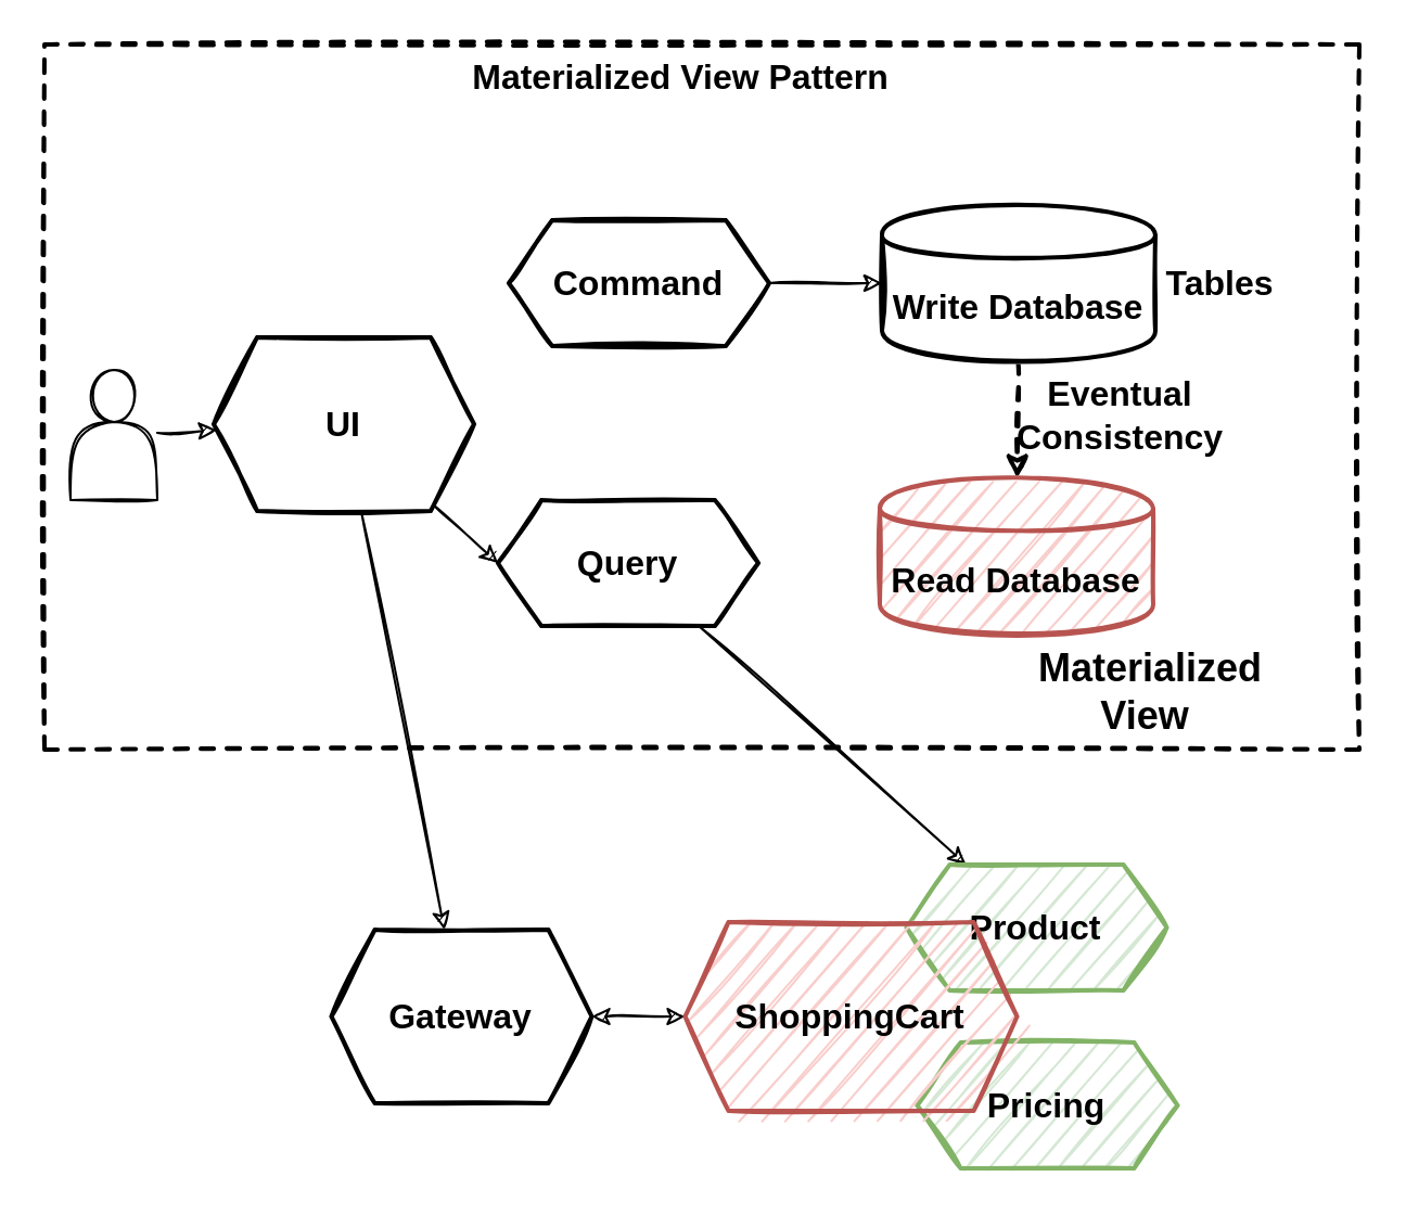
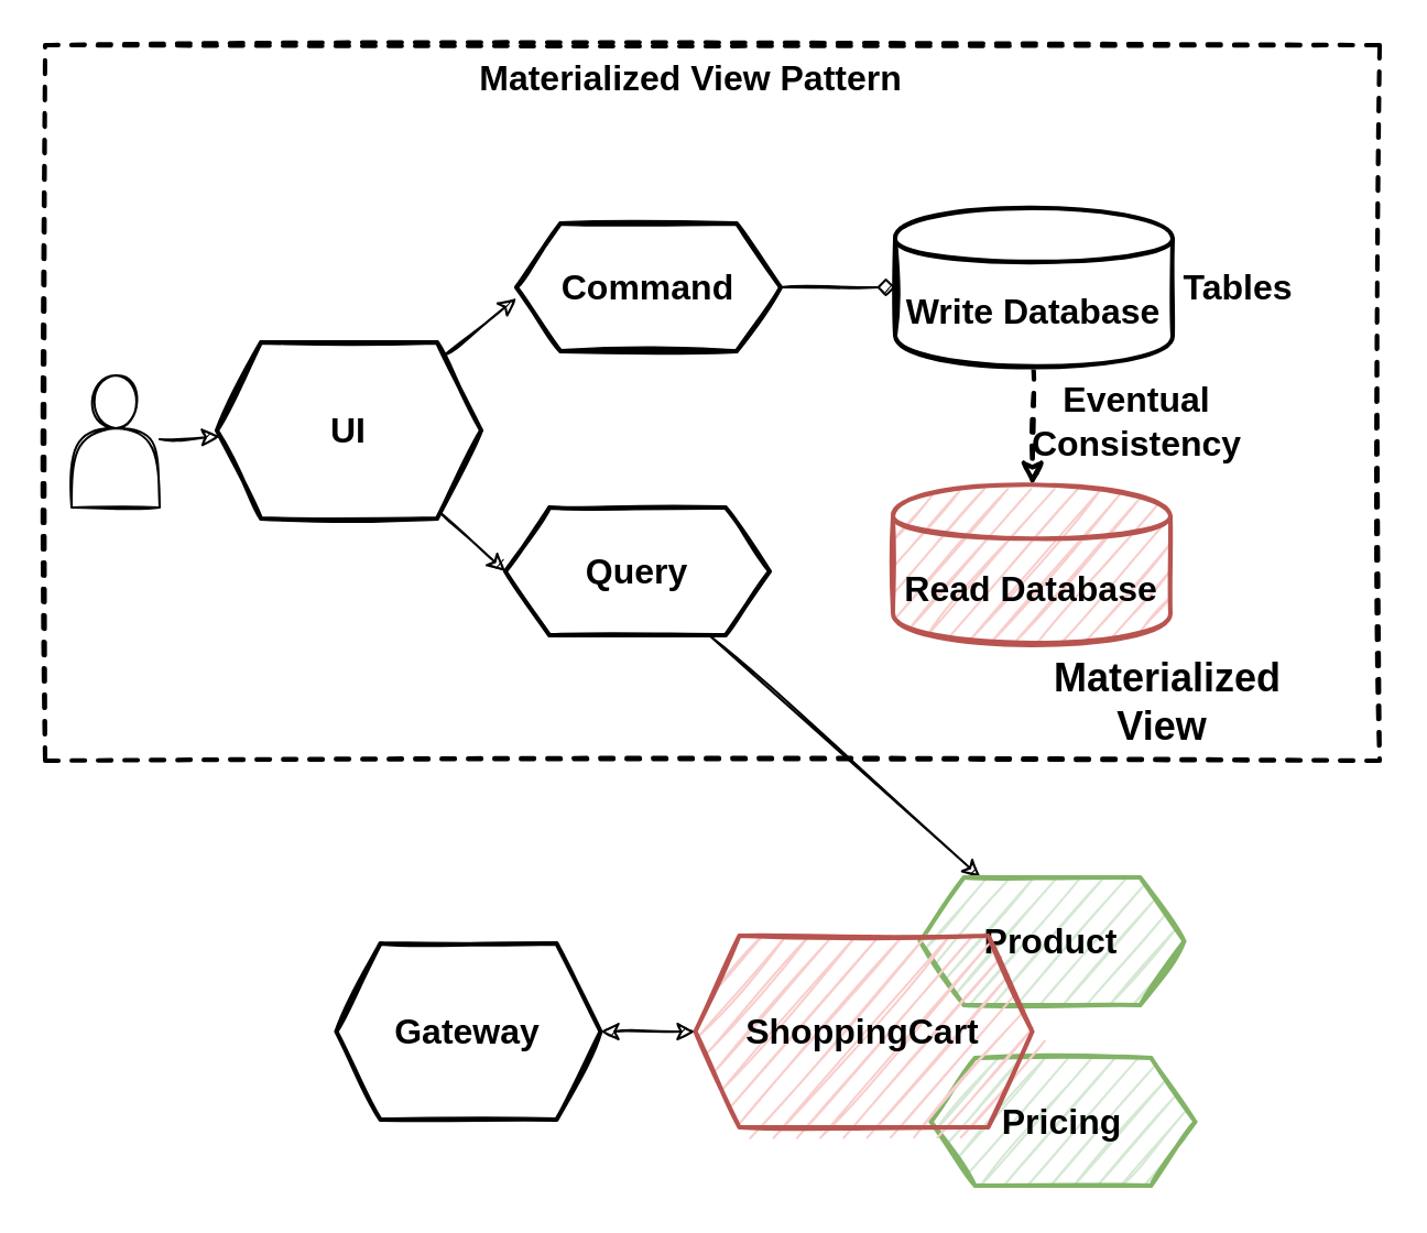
  <mxCell id="0" />
  <mxCell id="1" parent="0" />
  <mxCell id="2" value="" style="rounded=0;whiteSpace=wrap;html=1;sketch=1;fontSize=16;dashed=1;strokeWidth=2;" vertex="1" parent="1"><mxGeometry x="20" y="20" width="606" height="325" as="geometry" /></mxCell>
  <mxCell id="3" style="rounded=0;sketch=1;orthogonalLoop=1;jettySize=auto;html=1;fontSize=16;" edge="1" parent="1" source="4" target="8"><mxGeometry relative="1" as="geometry"><mxPoint x="90.5" y="112" as="targetPoint" /></mxGeometry></mxCell>
  <mxCell id="4" value="" style="shape=actor;whiteSpace=wrap;html=1;sketch=1;" vertex="1" parent="1"><mxGeometry x="32" y="170" width="40" height="60" as="geometry" /></mxCell>
  <mxCell id="5" value="Materialized View Pattern" style="text;html=1;strokeColor=none;fillColor=none;align=center;verticalAlign=middle;whiteSpace=wrap;rounded=0;sketch=1;fontStyle=1;fontSize=16;" vertex="1" parent="1"><mxGeometry x="148" y="25" width="331.25" height="20" as="geometry" /></mxCell>
- <mxCell id="6" style="rounded=0;sketch=1;orthogonalLoop=1;jettySize=auto;html=1;" edge="1" parent="1" source="8" target="21"><mxGeometry relative="1" as="geometry"><mxPoint x="277" y="113" as="targetPoint" /></mxGeometry></mxCell>
+ <mxCell id="6" style="rounded=0;sketch=1;orthogonalLoop=1;jettySize=auto;html=1;entryX=0;entryY=0.586;entryDx=0;entryDy=0;entryPerimeter=0;" edge="1" parent="1" source="8" target="10"><mxGeometry relative="1" as="geometry"><mxPoint x="277" y="113" as="targetPoint" /></mxGeometry></mxCell>
  <mxCell id="7" style="edgeStyle=none;rounded=0;sketch=1;orthogonalLoop=1;jettySize=auto;html=1;entryX=0;entryY=0.5;entryDx=0;entryDy=0;strokeWidth=1;" edge="1" parent="1" source="8" target="19"><mxGeometry relative="1" as="geometry" /></mxCell>
  <mxCell id="8" value="UI" style="shape=hexagon;perimeter=hexagonPerimeter2;whiteSpace=wrap;html=1;fixedSize=1;sketch=1;fontSize=16;strokeWidth=2;fontStyle=1;" vertex="1" parent="1"><mxGeometry x="98" y="155" width="120" height="80" as="geometry" /></mxCell>
- <mxCell id="9" value="" style="edgeStyle=orthogonalEdgeStyle;rounded=0;orthogonalLoop=1;jettySize=auto;html=1;sketch=1;" edge="1" parent="1" source="10" target="14"><mxGeometry relative="1" as="geometry" /></mxCell>
+ <mxCell id="9" value="" style="edgeStyle=orthogonalEdgeStyle;rounded=0;orthogonalLoop=1;jettySize=auto;html=1;sketch=1;endArrow=diamond;" edge="1" parent="1" source="10" target="14"><mxGeometry relative="1" as="geometry" /></mxCell>
  <mxCell id="10" value="Command" style="shape=hexagon;perimeter=hexagonPerimeter2;whiteSpace=wrap;html=1;fixedSize=1;sketch=1;fontSize=16;strokeWidth=2;fontStyle=1;" vertex="1" parent="1"><mxGeometry x="234" y="101" width="120" height="58" as="geometry" /></mxCell>
  <mxCell id="11" style="edgeStyle=orthogonalEdgeStyle;rounded=0;orthogonalLoop=1;jettySize=auto;html=1;exitX=0.5;exitY=1;exitDx=0;exitDy=0;fontSize=16;strokeWidth=1;" edge="1" parent="1"><mxGeometry relative="1" as="geometry"><mxPoint x="30" y="196" as="sourcePoint" /><mxPoint x="30" y="196" as="targetPoint" /></mxGeometry></mxCell>
  <mxCell id="12" value="Eventual Consistency" style="text;html=1;strokeColor=none;fillColor=none;align=center;verticalAlign=middle;whiteSpace=wrap;rounded=0;sketch=1;fontStyle=1;fontSize=16;" vertex="1" parent="1"><mxGeometry x="496" y="181" width="40" height="20" as="geometry" /></mxCell>
  <mxCell id="13" value="" style="edgeStyle=none;rounded=0;sketch=1;orthogonalLoop=1;jettySize=auto;html=1;strokeWidth=2;dashed=1;" edge="1" parent="1" source="14" target="15"><mxGeometry relative="1" as="geometry" /></mxCell>
  <mxCell id="14" value="Write Database" style="shape=cylinder;whiteSpace=wrap;html=1;boundedLbl=1;backgroundOutline=1;fontSize=16;fontStyle=1;strokeWidth=2;sketch=1;" vertex="1" parent="1"><mxGeometry x="406" y="94" width="126" height="72" as="geometry" /></mxCell>
  <mxCell id="15" value="Read Database" style="shape=cylinder;whiteSpace=wrap;html=1;boundedLbl=1;backgroundOutline=1;fontSize=16;fontStyle=1;strokeColor=#b85450;strokeWidth=2;fillColor=#f8cecc;sketch=1;" vertex="1" parent="1"><mxGeometry x="405" y="220" width="126" height="72" as="geometry" /></mxCell>
  <mxCell id="16" value="Tables" style="text;html=1;strokeColor=none;fillColor=none;align=center;verticalAlign=middle;whiteSpace=wrap;rounded=0;sketch=1;fontStyle=1;fontSize=16;" vertex="1" parent="1"><mxGeometry x="542.25" y="120" width="40" height="20" as="geometry" /></mxCell>
  <mxCell id="17" value="Materialized View&amp;nbsp;" style="text;html=1;strokeColor=none;fillColor=none;align=center;verticalAlign=middle;whiteSpace=wrap;rounded=0;sketch=1;fontStyle=1;fontSize=18;strokeWidth=2;" vertex="1" parent="1"><mxGeometry x="510" y="309" width="40" height="20" as="geometry" /></mxCell>
  <mxCell id="18" style="edgeStyle=none;rounded=0;sketch=1;orthogonalLoop=1;jettySize=auto;html=1;strokeWidth=1;" edge="1" parent="1" source="19" target="22"><mxGeometry relative="1" as="geometry" /></mxCell>
  <mxCell id="19" value="Query" style="shape=hexagon;perimeter=hexagonPerimeter2;whiteSpace=wrap;html=1;fixedSize=1;sketch=1;fontSize=16;strokeWidth=2;fontStyle=1;" vertex="1" parent="1"><mxGeometry x="229" y="230" width="120" height="58" as="geometry" /></mxCell>
  <mxCell id="20" style="edgeStyle=none;rounded=0;sketch=1;orthogonalLoop=1;jettySize=auto;html=1;fontSize=18;strokeWidth=1;startArrow=classic;startFill=1;" edge="1" parent="1" source="21" target="24"><mxGeometry relative="1" as="geometry" /></mxCell>
  <mxCell id="21" value="Gateway" style="shape=hexagon;perimeter=hexagonPerimeter2;whiteSpace=wrap;html=1;fixedSize=1;sketch=1;fontSize=16;strokeWidth=2;fontStyle=1;" vertex="1" parent="1"><mxGeometry x="152.25" y="428" width="120" height="80" as="geometry" /></mxCell>
  <mxCell id="22" value="Product" style="shape=hexagon;perimeter=hexagonPerimeter2;whiteSpace=wrap;html=1;fixedSize=1;sketch=1;fontSize=16;strokeWidth=2;fontStyle=1;fillColor=#d5e8d4;strokeColor=#82b366;" vertex="1" parent="1"><mxGeometry x="417.25" y="398" width="120" height="58" as="geometry" /></mxCell>
  <mxCell id="23" value="Pricing" style="shape=hexagon;perimeter=hexagonPerimeter2;whiteSpace=wrap;html=1;fixedSize=1;sketch=1;fontSize=16;strokeWidth=2;fontStyle=1;fillColor=#d5e8d4;strokeColor=#82b366;" vertex="1" parent="1"><mxGeometry x="422.25" y="480" width="120" height="58" as="geometry" /></mxCell>
  <mxCell id="24" value="ShoppingCart" style="shape=hexagon;perimeter=hexagonPerimeter2;whiteSpace=wrap;html=1;fixedSize=1;sketch=1;fontSize=16;strokeWidth=2;fontStyle=1;fillColor=#f8cecc;strokeColor=#b85450;" vertex="1" parent="1"><mxGeometry x="315.25" y="424.5" width="153" height="87" as="geometry" /></mxCell>
